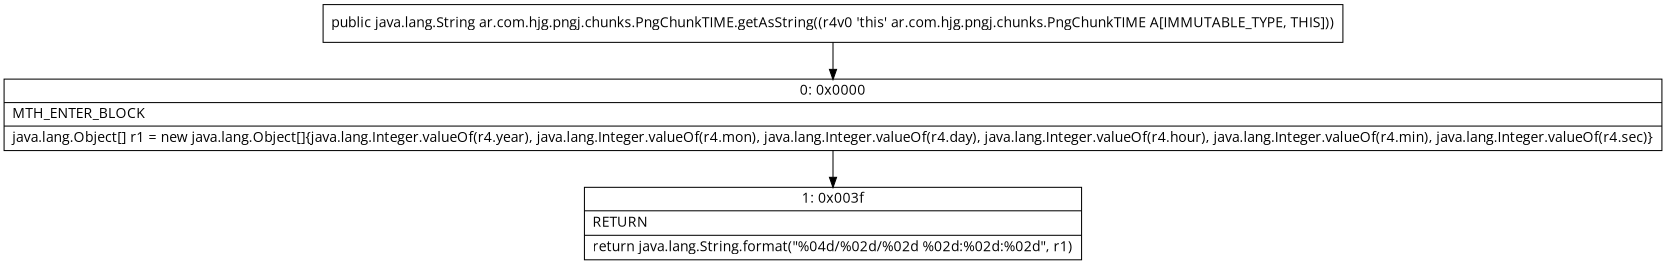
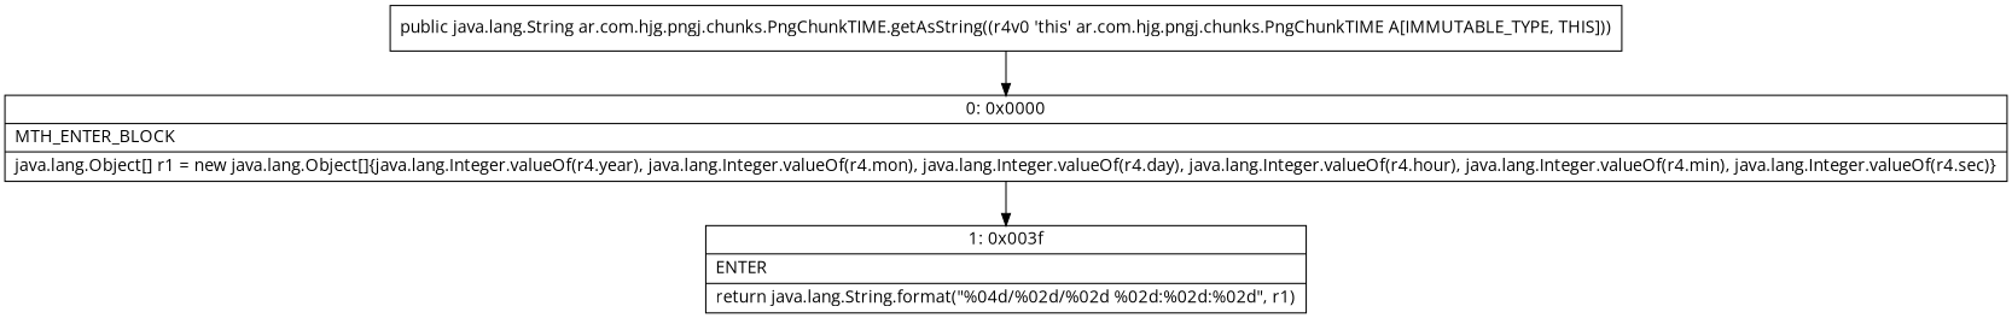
  digraph {
    fontname="Open Sans"
    node [shape=record fontname="Open Sans"]
    edge [fontname="Open Sans"]
    n1 [label="{0\:\ 0x0000|MTH_ENTER_BLOCK\l|java.lang.Object[] r1 = new java.lang.Object[]\{java.lang.Integer.valueOf(r4.year), java.lang.Integer.valueOf(r4.mon), java.lang.Integer.valueOf(r4.day), java.lang.Integer.valueOf(r4.hour), java.lang.Integer.valueOf(r4.min), java.lang.Integer.valueOf(r4.sec)\}\l}"]
-   n2 [label="{1\:\ 0x003f|RETURN\l|return java.lang.String.format(\"%04d\/%02d\/%02d %02d:%02d:%02d\", r1)\l}"]
+   n2 [label="{1\:\ 0x003f|ENTER\l|return java.lang.String.format(\"%04d\/%02d\/%02d %02d:%02d:%02d\", r1)\l}"]
    n3 [label="{public java.lang.String ar.com.hjg.pngj.chunks.PngChunkTIME.getAsString((r4v0 'this' ar.com.hjg.pngj.chunks.PngChunkTIME A[IMMUTABLE_TYPE, THIS])) }"]
    n1 -> n2
    n3 -> n1
  }
